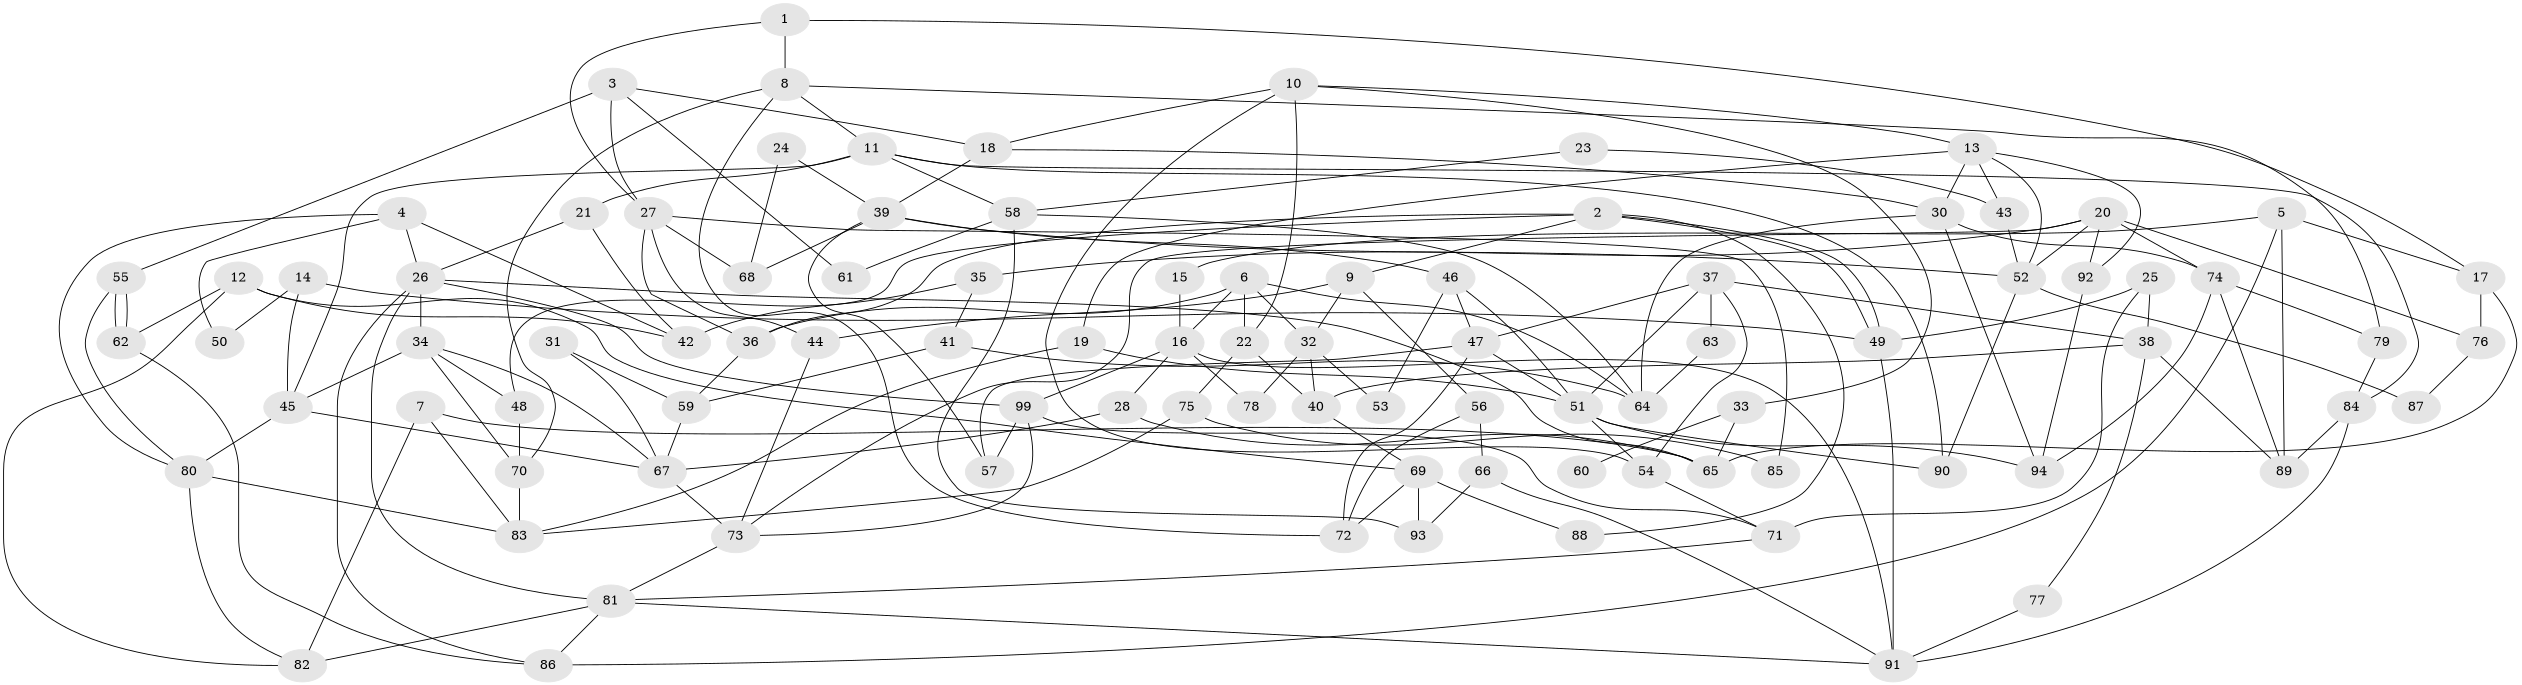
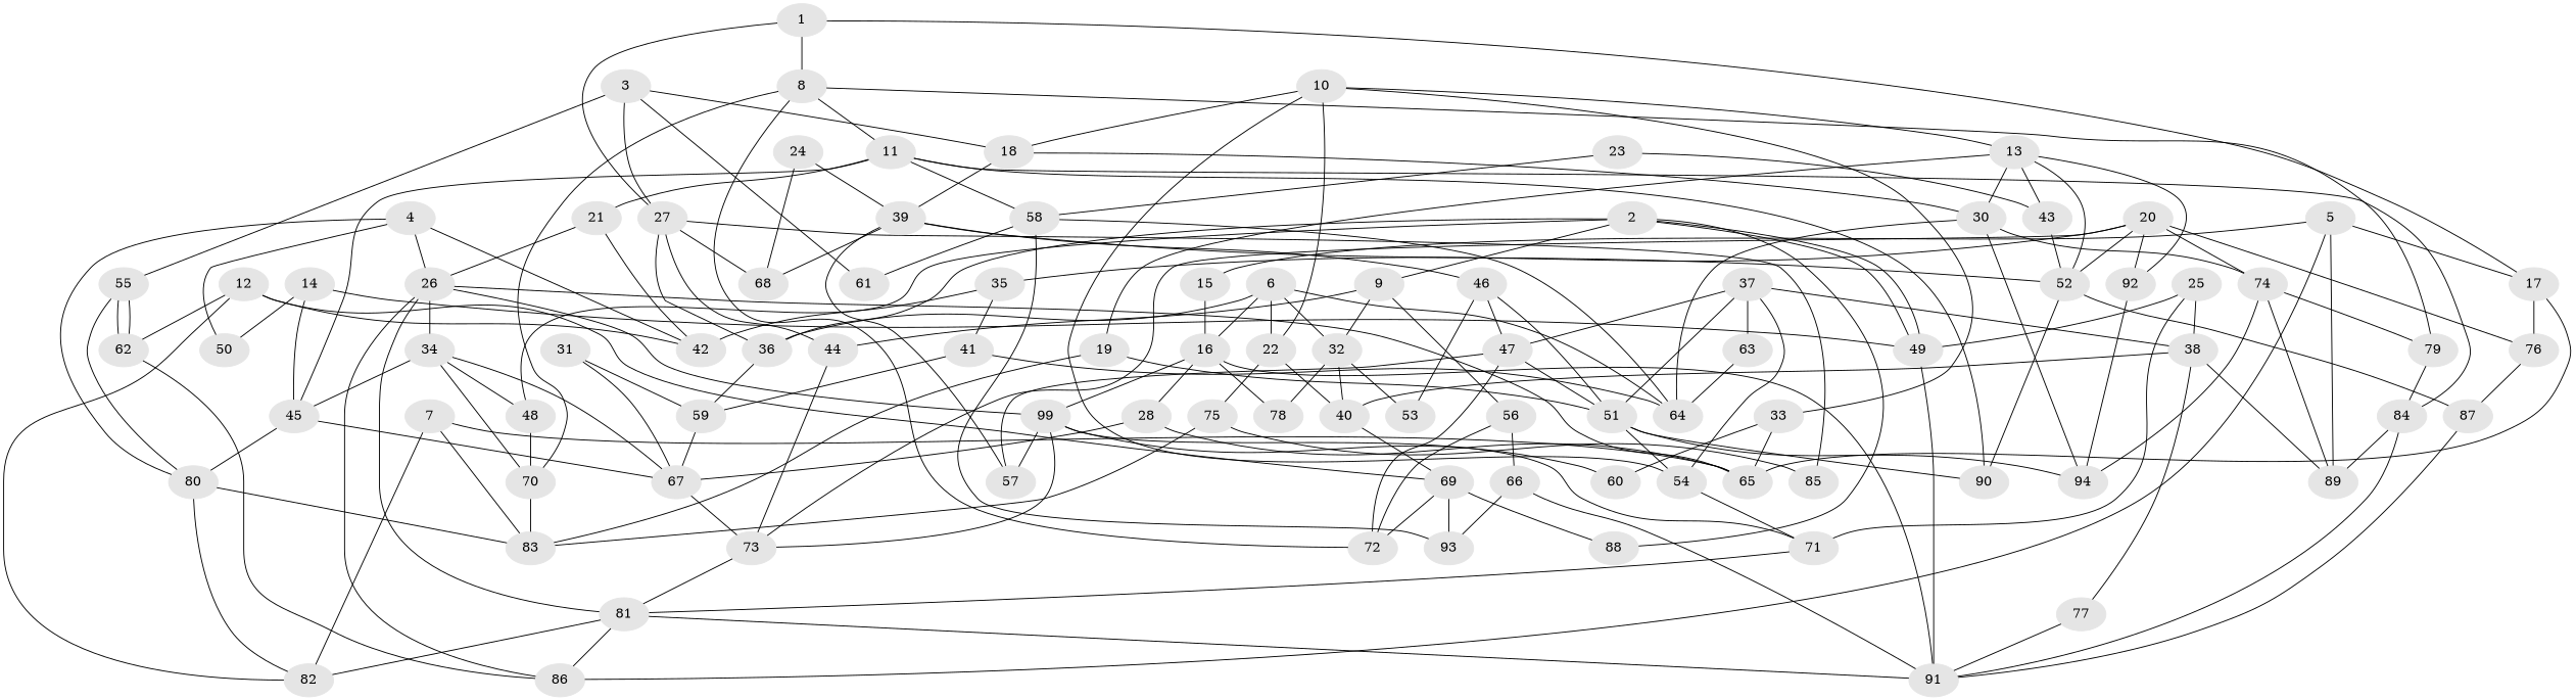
  graph {
    node [color=gray90 style=filled]
    1
    8
    17
    27
    11
    70
    72
    79
    65
    76
    36
    44
    68
    85
    2
    9
    48
    49
    88
    32
    56
    59
    91
    3
    18
    55
    61
    30
    39
    80
    62
    4
    26
    42
    50
    86
    n37 [label=99]
    34
    81
    82
    83
    5
    15
    89
    16
    6
    22
    64
    28
    78
    40
    75
    53
    7
    21
    45
    58
    84
    90
    73
    66
    10
    13
    33
    54
    19
    43
    52
    92
    60
    71
    67
    93
    12
    69
    51
    74
    94
    87
    14
    57
    46
    20
    35
    41
    23
    24
    25
    38
    77
    31
    37
    47
    63
    1 -- 8
    1 -- 17
    1 -- 27
    8 -- 11
    8 -- 70
    8 -- 72
    8 -- 79
    17 -- 65
    17 -- 76
    27 -- 36
    27 -- 44
    27 -- 68
    27 -- 85
    11 -- 21
    11 -- 45
    11 -- 58
    11 -- 84
    11 -- 90
    70 -- 83
    79 -- 84
    76 -- 87
    36 -- 59
    44 -- 73
    2 -- 36
    2 -- 9
    2 -- 48
    2 -- 49
    2 -- 49
    2 -- 88
    9 -- 44
    9 -- 32
    9 -- 56
    48 -- 70
    49 -- 91
    32 -- 78
    32 -- 40
    32 -- 53
    56 -- 72
    56 -- 66
    59 -- 67
    3 -- 27
    3 -- 18
    3 -- 55
    3 -- 61
    18 -- 30
    18 -- 39
    55 -- 80
    55 -- 62
    55 -- 62
    30 -- 64
    30 -- 74
    30 -- 94
    39 -- 68
    39 -- 52
    39 -- 57
    39 -- 46
    80 -- 82
    80 -- 83
    62 -- 86
    4 -- 80
    4 -- 26
    4 -- 42
    4 -- 50
    26 -- 65
    26 -- 86
    26 -- n37
    26 -- 34
    26 -- 81
    n37 -- 73
+   n37 -- 60
    n37 -- 71
    n37 -- 57
    34 -- 70
    34 -- 48
    34 -- 45
    34 -- 67
    81 -- 91
    81 -- 86
    81 -- 82
    5 -- 17
    5 -- 86
    5 -- 15
    5 -- 89
    15 -- 16
    16 -- 91
    16 -- n37
    16 -- 28
    16 -- 78
    6 -- 36
    6 -- 32
    6 -- 16
    6 -- 22
    6 -- 64
    22 -- 40
    22 -- 75
    28 -- 65
    28 -- 67
    40 -- 69
    75 -- 85
    75 -- 83
    7 -- 65
    7 -- 82
    7 -- 83
    21 -- 26
    21 -- 42
    45 -- 80
    45 -- 67
    58 -- 61
    58 -- 64
    58 -- 93
    84 -- 91
    84 -- 89
    73 -- 81
    66 -- 91
    66 -- 93
    10 -- 18
    10 -- 22
    10 -- 13
    10 -- 33
    10 -- 54
    13 -- 30
    13 -- 19
    13 -- 43
    13 -- 52
    13 -- 92
    33 -- 65
    33 -- 60
    54 -- 71
    19 -- 83
    19 -- 51
    43 -- 52
    52 -- 90
    52 -- 87
    92 -- 94
    71 -- 81
    67 -- 73
    12 -- 62
    12 -- 42
    12 -- 82
    12 -- 69
    69 -- 72
    69 -- 88
    69 -- 93
    51 -- 90
    51 -- 54
    51 -- 94
    74 -- 79
    74 -- 89
    74 -- 94
+   87 -- 91
    14 -- 49
    14 -- 50
    14 -- 45
    46 -- 53
    46 -- 51
    46 -- 47
    20 -- 76
    20 -- 73
    20 -- 52
    20 -- 92
    20 -- 74
    20 -- 35
    35 -- 42
    35 -- 41
    41 -- 59
    41 -- 64
    23 -- 58
    23 -- 43
    24 -- 68
    24 -- 39
    25 -- 49
    25 -- 71
    25 -- 38
    38 -- 89
    38 -- 40
    38 -- 77
    77 -- 91
    31 -- 59
    31 -- 67
    37 -- 54
    37 -- 51
    37 -- 38
    37 -- 47
    37 -- 63
    47 -- 72
    47 -- 51
    47 -- 57
    63 -- 64
  }
